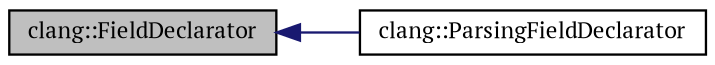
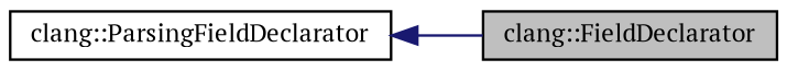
  digraph {
    rankdir=LR
    fontname="PT Serif"
    node [color=black fontname="PT Serif" fontsize=10 shape=record]
    n1 [fillcolor=grey75 fontcolor=black height=0.2 label="clang::FieldDeclarator" style=filled width=0.4]
    n2 [height=0.2 label="clang::ParsingFieldDeclarator" width=0.4]
-   n1 -> n2 [color=midnightblue dir=back fontname="PT Serif" fontsize=10 labelfontname=Helvetica labelfontsize=10 style=solid]
+   n2 -> n1 [color=midnightblue dir=back fontname="PT Serif" fontsize=10 labelfontname=Helvetica labelfontsize=10 style=solid]
  }
